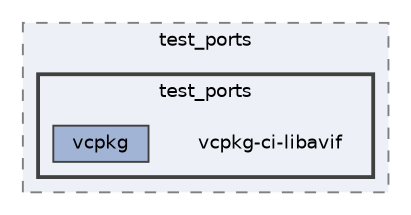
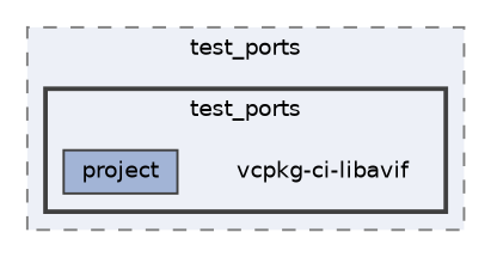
  digraph {
    compound=true
    fontname="DejaVu Sans"
    node [fontname="DejaVu Sans" fontsize=10]
    n1 [height=0.2 label="vcpkg-ci-libavif" shape=plaintext width=0.4]
-   n2 [color=grey25 fillcolor="#a2b4d6" height=0.2 label=vcpkg shape=box style=filled width=0.4]
+   n2 [color=grey25 fillcolor="#a2b4d6" height=0.2 label=project shape=box style=filled width=0.4]
    subgraph cluster_1 {
      bgcolor="#edf0f7"
      fontsize=10
      label=test_ports
      pencolor=grey50
      style="filled,dashed"
      subgraph cluster_2 {
        bgcolor="#edf0f7"
        fontsize=10
        pencolor=grey25
        style="filled,bold"
        n1
        n2
      }
    }
  }
